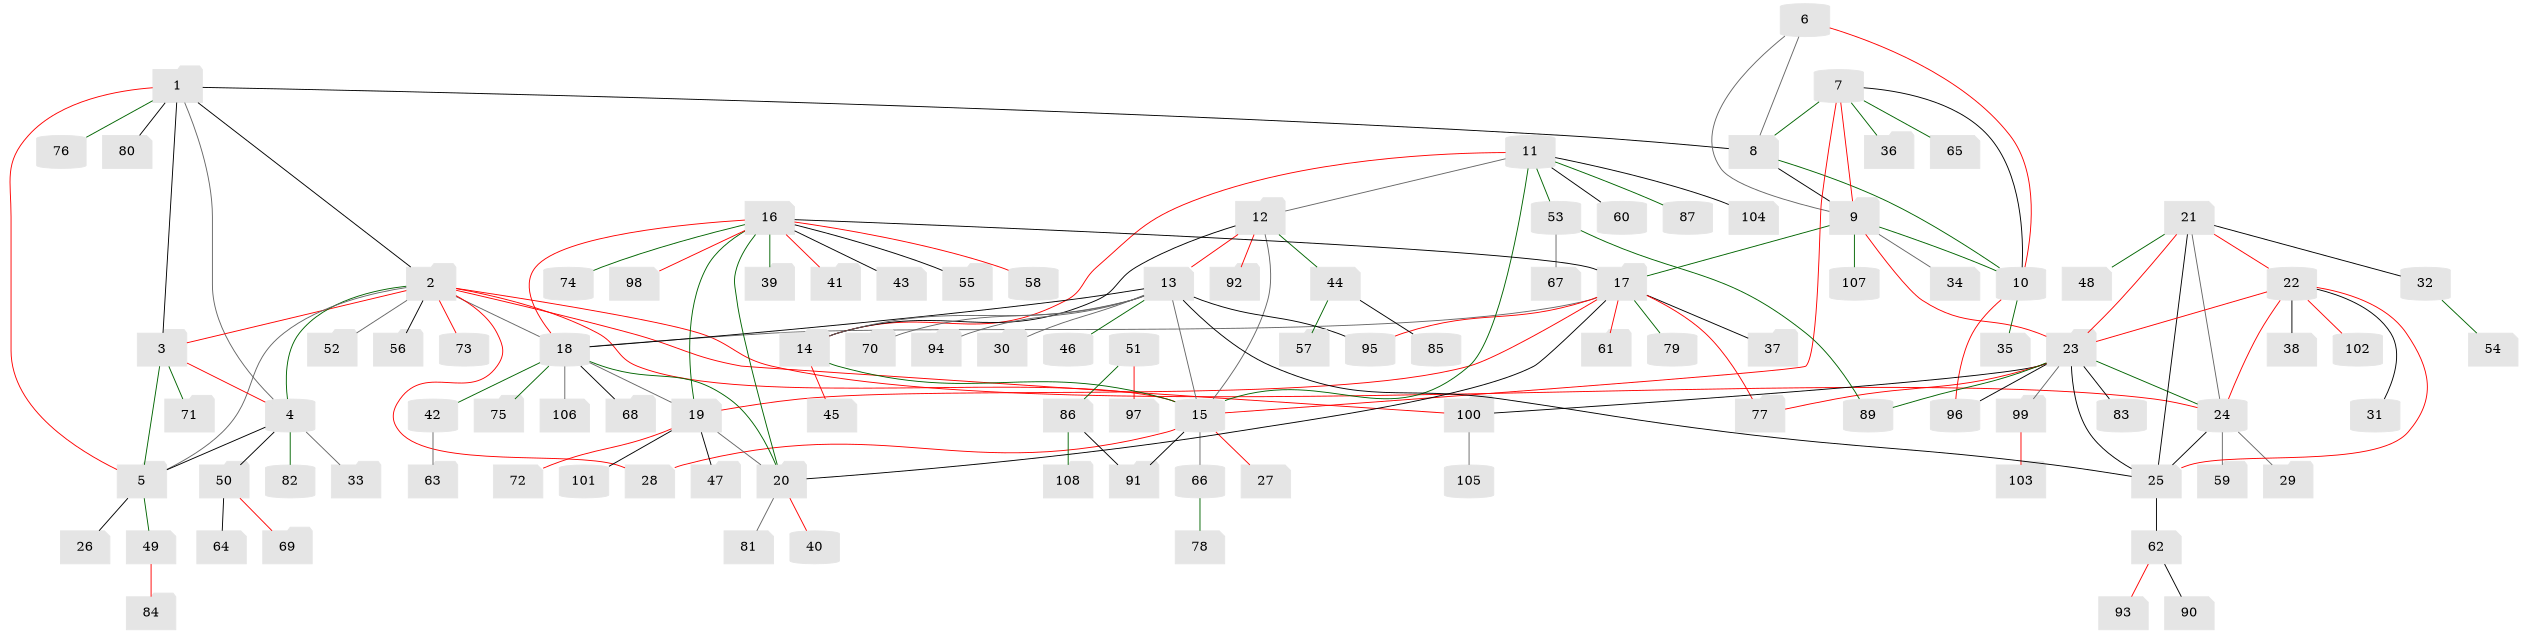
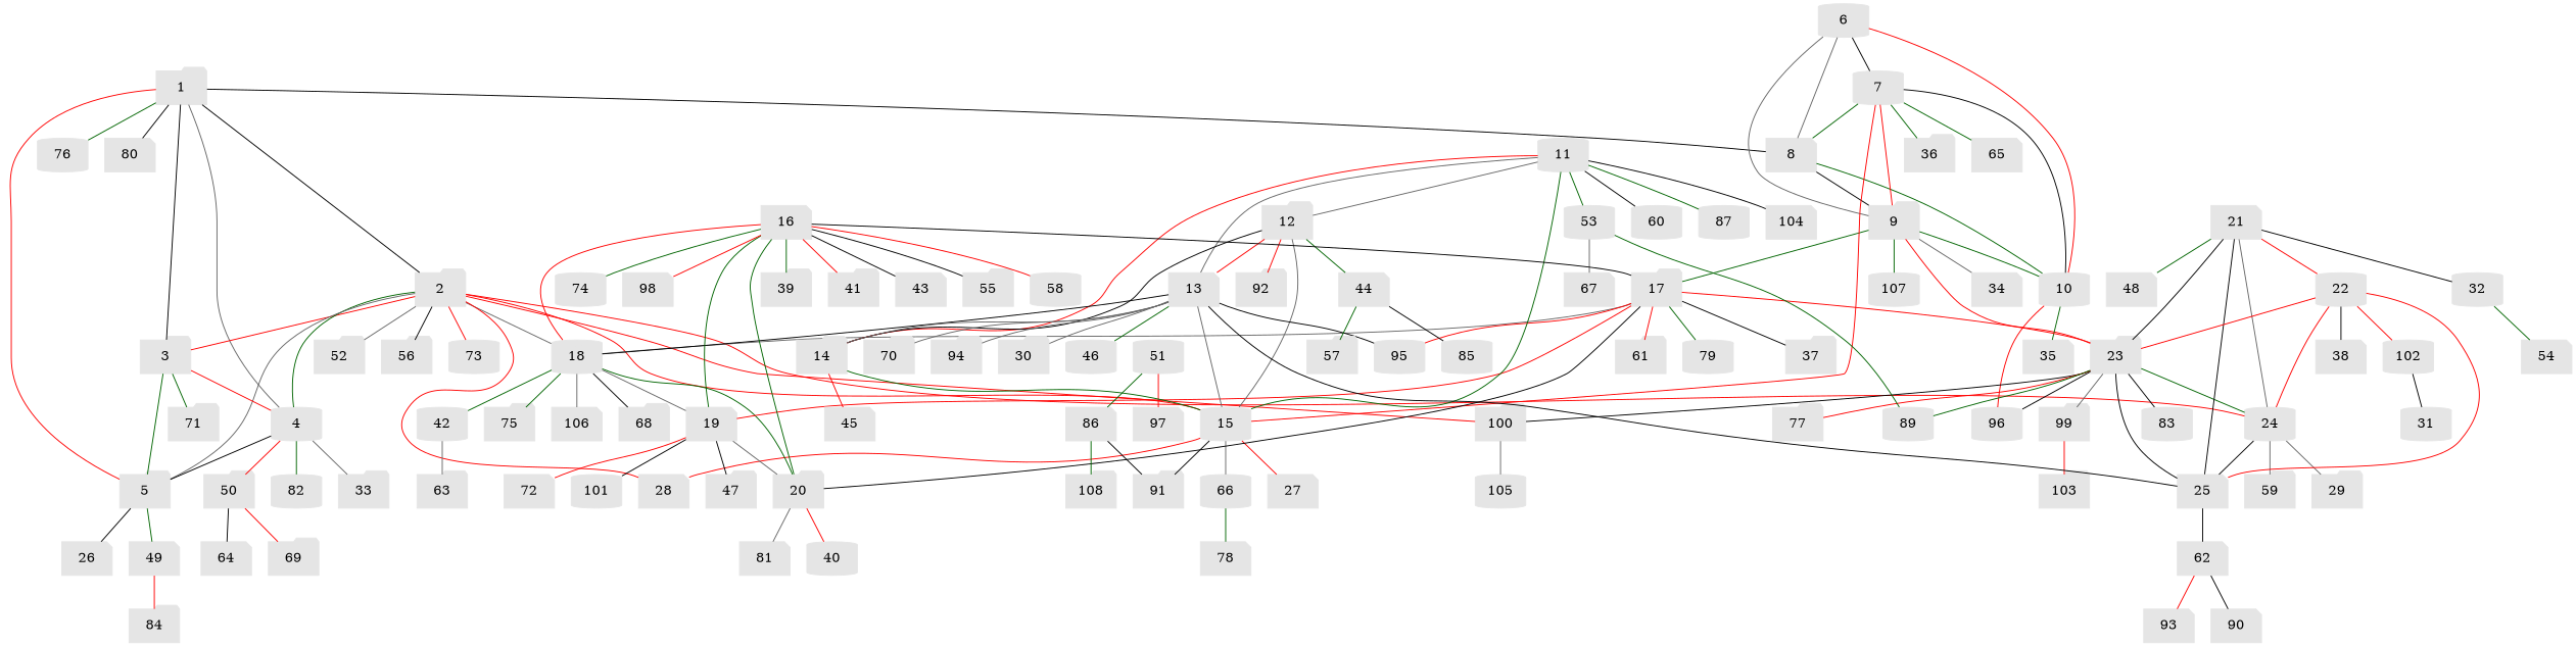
  graph {
    node [color=gray90 shape=folder style=filled]
    edge [color=red]
    1
    2
    3
    4 [shape=cylinder]
    5
    8 [shape=note]
    76 [shape=cylinder]
    80 [shape=note]
    15 [shape=cylinder]
    18 [shape=cylinder]
    24 [shape=cylinder]
    28 [shape=note]
    52
    56
    73 [shape=cylinder]
    100
    71
    33
    50
    82 [shape=cylinder]
    26 [shape=note]
    49 [shape=note]
    9
    10 [shape=cylinder]
    27 [shape=note]
    66 [shape=cylinder]
    91
    19 [shape=note]
    20
    42 [shape=cylinder]
    68
    75
    106 [shape=note]
    25 [shape=note]
    29
    59
    105 [shape=cylinder]
    64 [shape=note]
    69
    84
    6 [shape=cylinder]
    7 [shape=cylinder]
    36
    65 [shape=note]
    17
    23
    34 [shape=note]
    107 [shape=cylinder]
    35 [shape=note]
    96 [shape=cylinder]
    51 [shape=cylinder]
    86 [shape=note]
    97 [shape=note]
    95 [shape=cylinder]
    37
    61
    79 [shape=cylinder]
    77
    83 [shape=cylinder]
    89 [shape=cylinder]
    99
    11 [shape=cylinder]
    12
    13 [shape=note]
    14
    53 [shape=cylinder]
    60 [shape=cylinder]
    87 [shape=cylinder]
    104 [shape=note]
    44 [shape=note]
    92
    30
    46 [shape=cylinder]
    70
    94
    45 [shape=note]
    67 [shape=note]
    57
    85 [shape=cylinder]
    62 [shape=note]
    78 [shape=note]
    16 [shape=note]
    39
    41
    43 [shape=note]
    55
    58 [shape=cylinder]
    74 [shape=cylinder]
    98 [shape=note]
    47
    72 [shape=note]
    101 [shape=cylinder]
    40 [shape=cylinder]
    81 [shape=note]
    63
    21 [shape=note]
    22 [shape=cylinder]
    32 [shape=cylinder]
    48 [shape=note]
    31 [shape=cylinder]
    38 [shape=note]
    102 [shape=cylinder]
    54 [shape=note]
    103
    90 [shape=note]
    93 [shape=note]
    108
    1 -- 2 [color=black]
    1 -- 3 [color=black]
    1 -- 4 [color=gray40]
    1 -- 5
    1 -- 8 [color=black]
    1 -- 76 [color=darkgreen]
    1 -- 80 [color=black]
    2 -- 3
    2 -- 4 [color=darkgreen]
    2 -- 5 [color=gray40]
    2 -- 15
    2 -- 18 [color=gray40]
    2 -- 24
    2 -- 28
    2 -- 52 [color=gray40]
    2 -- 56 [color=black]
    2 -- 73
    2 -- 100
    3 -- 4
    3 -- 5 [color=darkgreen]
    3 -- 71 [color=darkgreen]
    4 -- 5 [color=black]
    4 -- 33 [color=gray40]
-   4 -- 50 [color=black]
+   4 -- 50
    4 -- 82 [color=darkgreen]
    5 -- 26 [color=black]
    5 -- 49 [color=darkgreen]
    8 -- 9 [color=black]
    8 -- 10 [color=darkgreen]
    15 -- 28
    15 -- 27
    15 -- 66 [color=gray40]
    15 -- 91 [color=black]
    18 -- 19 [color=gray40]
    18 -- 20 [color=darkgreen]
    18 -- 42 [color=darkgreen]
    18 -- 68 [color=black]
    18 -- 75 [color=darkgreen]
    18 -- 106 [color=gray40]
    24 -- 25 [color=black]
    24 -- 29 [color=gray40]
    24 -- 59 [color=gray40]
    100 -- 105 [color=gray40]
    50 -- 64 [color=black]
    50 -- 69
    49 -- 84
    9 -- 10 [color=darkgreen]
    9 -- 17 [color=darkgreen]
    9 -- 23
    9 -- 34 [color=gray40]
    9 -- 107 [color=darkgreen]
    10 -- 35 [color=darkgreen]
    10 -- 96
    66 -- 78 [color=darkgreen]
    19 -- 20 [color=gray40]
    19 -- 47 [color=black]
    19 -- 72
    19 -- 101 [color=black]
    20 -- 40
    20 -- 81 [color=gray40]
    42 -- 63 [color=gray40]
    25 -- 62 [color=black]
    6 -- 8 [color=gray40]
    6 -- 9 [color=gray40]
    6 -- 10
+   6 -- 7 [color=black]
    7 -- 8 [color=darkgreen]
    7 -- 15
    7 -- 9
    7 -- 10 [color=black]
    7 -- 36 [color=darkgreen]
    7 -- 65 [color=darkgreen]
    17 -- 18 [color=gray40]
    17 -- 19
    17 -- 20 [color=black]
-   17 -- 77
+   17 -- 23
    17 -- 95
    17 -- 37 [color=black]
    17 -- 61
    17 -- 79 [color=darkgreen]
    23 -- 24 [color=darkgreen]
    23 -- 100 [color=black]
    23 -- 25 [color=black]
    23 -- 96 [color=black]
    23 -- 77
    23 -- 83 [color=black]
    23 -- 89 [color=darkgreen]
    23 -- 99 [color=gray40]
    51 -- 86 [color=darkgreen]
    51 -- 97
    86 -- 91 [color=black]
    86 -- 108 [color=darkgreen]
    99 -- 103
    11 -- 15 [color=darkgreen]
    11 -- 12 [color=gray40]
+   11 -- 13 [color=gray40]
    11 -- 14
    11 -- 53 [color=darkgreen]
    11 -- 60 [color=black]
    11 -- 87 [color=darkgreen]
    11 -- 104 [color=black]
    12 -- 15 [color=gray40]
    12 -- 13
    12 -- 14 [color=black]
    12 -- 44 [color=darkgreen]
    12 -- 92
    13 -- 15 [color=gray40]
    13 -- 18 [color=black]
    13 -- 25 [color=black]
    13 -- 95 [color=black]
    13 -- 14 [color=gray40]
    13 -- 30 [color=gray40]
    13 -- 46 [color=darkgreen]
    13 -- 70 [color=gray40]
    13 -- 94 [color=gray40]
    14 -- 15 [color=darkgreen]
    14 -- 45
    53 -- 89 [color=darkgreen]
    53 -- 67 [color=gray40]
    44 -- 57 [color=darkgreen]
    44 -- 85 [color=black]
    62 -- 90 [color=black]
    62 -- 93
    16 -- 18
    16 -- 19 [color=darkgreen]
    16 -- 20 [color=darkgreen]
    16 -- 17 [color=black]
    16 -- 39 [color=darkgreen]
    16 -- 41
    16 -- 43 [color=black]
    16 -- 55 [color=black]
    16 -- 58
    16 -- 74 [color=darkgreen]
    16 -- 98
    21 -- 24 [color=gray40]
    21 -- 25 [color=black]
-   21 -- 23
+   21 -- 23 [color=black]
    21 -- 22
    21 -- 32 [color=black]
    21 -- 48 [color=darkgreen]
    22 -- 24
    22 -- 25
    22 -- 23
-   22 -- 31 [color=black]
+   102 -- 31 [color=black]
    22 -- 38 [color=black]
    22 -- 102
    32 -- 54 [color=darkgreen]
  }
